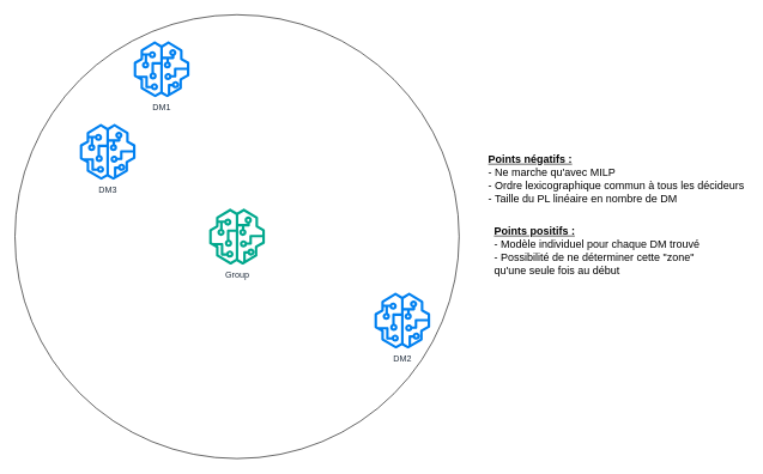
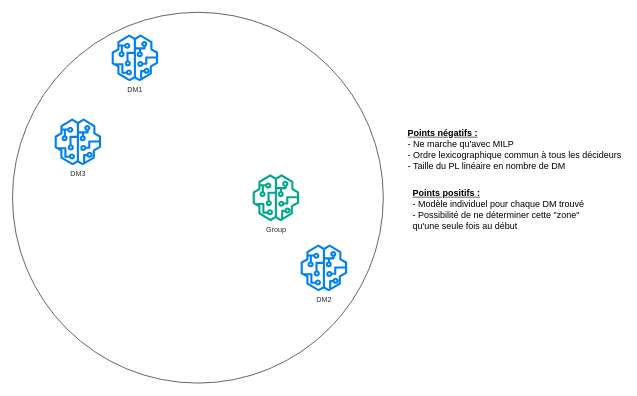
  <mxCell id="0" />
  <mxCell id="1" parent="0" />
  <mxCell id="2" value="" style="ellipse;whiteSpace=wrap;html=1;aspect=fixed;fillColor=none;" vertex="1" parent="1"><mxGeometry x="20" y="20" width="618" height="618" as="geometry" /></mxCell>
  <mxCell id="3" value="DM1" style="sketch=0;outlineConnect=0;fontColor=#232F3E;gradientColor=none;fillColor=#0080F0;strokeColor=none;dashed=0;verticalLabelPosition=bottom;verticalAlign=top;align=center;html=1;fontSize=12;fontStyle=0;aspect=fixed;pointerEvents=1;shape=mxgraph.aws4.sagemaker_model;" vertex="1" parent="1"><mxGeometry x="185" y="57" width="78" height="78" as="geometry" /></mxCell>
- <mxCell id="4" value="DM2" style="sketch=0;outlineConnect=0;fontColor=#232F3E;gradientColor=none;fillColor=#0080F0;strokeColor=none;dashed=0;verticalLabelPosition=bottom;verticalAlign=top;align=center;html=1;fontSize=12;fontStyle=0;aspect=fixed;pointerEvents=1;shape=mxgraph.aws4.sagemaker_model;" vertex="1" parent="1"><mxGeometry x="520" y="407" width="78" height="78" as="geometry" /></mxCell>
- <mxCell id="5" value="DM3" style="sketch=0;outlineConnect=0;fontColor=#232F3E;gradientColor=none;fillColor=#0080F0;strokeColor=none;dashed=0;verticalLabelPosition=bottom;verticalAlign=top;align=center;html=1;fontSize=12;fontStyle=0;aspect=fixed;pointerEvents=1;shape=mxgraph.aws4.sagemaker_model;" vertex="1" parent="1"><mxGeometry x="110" y="172" width="78" height="78" as="geometry" /></mxCell>
- <mxCell id="6" value="Group" style="sketch=0;outlineConnect=0;fontColor=#232F3E;gradientColor=none;fillColor=#01A88D;strokeColor=none;dashed=0;verticalLabelPosition=bottom;verticalAlign=top;align=center;html=1;fontSize=12;fontStyle=0;aspect=fixed;pointerEvents=1;shape=mxgraph.aws4.sagemaker_model;" vertex="1" parent="1"><mxGeometry x="290" y="290" width="78" height="78" as="geometry" /></mxCell>
+ <mxCell id="4" value="DM2" style="sketch=0;outlineConnect=0;fontColor=#232F3E;gradientColor=none;fillColor=#0080F0;strokeColor=none;dashed=0;verticalLabelPosition=bottom;verticalAlign=top;align=center;html=1;fontSize=12;fontStyle=0;aspect=fixed;pointerEvents=1;shape=mxgraph.aws4.sagemaker_model;" vertex="1" parent="1"><mxGeometry x="500" y="407" width="78" height="78" as="geometry" /></mxCell>
+ <mxCell id="5" value="DM3" style="sketch=0;outlineConnect=0;fontColor=#232F3E;gradientColor=none;fillColor=#0080F0;strokeColor=none;dashed=0;verticalLabelPosition=bottom;verticalAlign=top;align=center;html=1;fontSize=12;fontStyle=0;aspect=fixed;pointerEvents=1;shape=mxgraph.aws4.sagemaker_model;" vertex="1" parent="1"><mxGeometry x="90" y="197" width="78" height="78" as="geometry" /></mxCell>
+ <mxCell id="6" value="Group" style="sketch=0;outlineConnect=0;fontColor=#232F3E;gradientColor=none;fillColor=#01A88D;strokeColor=none;dashed=0;verticalLabelPosition=bottom;verticalAlign=top;align=center;html=1;fontSize=12;fontStyle=0;aspect=fixed;pointerEvents=1;shape=mxgraph.aws4.sagemaker_model;" vertex="1" parent="1"><mxGeometry x="420" y="290" width="78" height="78" as="geometry" /></mxCell>
  <mxCell id="7" value="&lt;div&gt;&lt;b&gt;&lt;u&gt;&lt;font style=&quot;font-size: 15px;&quot;&gt;Points négatifs :&lt;/font&gt;&lt;/u&gt;&lt;/b&gt;&lt;/div&gt;&lt;font style=&quot;font-size: 15px;&quot;&gt;- Ne marche qu'avec MILP&lt;/font&gt;&lt;div&gt;&lt;font style=&quot;font-size: 15px;&quot;&gt;- Ordre lexicographique commun à tous les décideurs&lt;/font&gt;&lt;/div&gt;&lt;div&gt;&lt;font style=&quot;font-size: 15px;&quot;&gt;- Taille du PL linéaire en nombre de DM&lt;/font&gt;&lt;/div&gt;" style="text;html=1;align=left;verticalAlign=middle;whiteSpace=wrap;rounded=0;" vertex="1" parent="1"><mxGeometry x="677" y="209" width="362" height="77" as="geometry" /></mxCell>
  <mxCell id="8" value="&lt;div style=&quot;&quot;&gt;&lt;b style=&quot;background-color: transparent; color: light-dark(rgb(0, 0, 0), rgb(255, 255, 255));&quot;&gt;&lt;u&gt;&lt;font style=&quot;font-size: 15px;&quot;&gt;Points positifs :&lt;/font&gt;&lt;/u&gt;&lt;/b&gt;&lt;/div&gt;&lt;div style=&quot;&quot;&gt;&lt;font style=&quot;font-size: 15px;&quot;&gt;- Modèle individuel pour chaque DM trouvé&lt;/font&gt;&lt;/div&gt;&lt;div&gt;&lt;font style=&quot;font-size: 15px;&quot;&gt;- Possibilité de ne déterminer cette &quot;zone&quot; qu'une seule fois au début&lt;/font&gt;&lt;/div&gt;" style="text;html=1;align=left;verticalAlign=middle;resizable=1;points=[];autosize=0;strokeColor=none;fillColor=none;whiteSpace=wrap;" vertex="1" parent="1"><mxGeometry x="685" y="320" width="294" height="55" as="geometry" /></mxCell>
